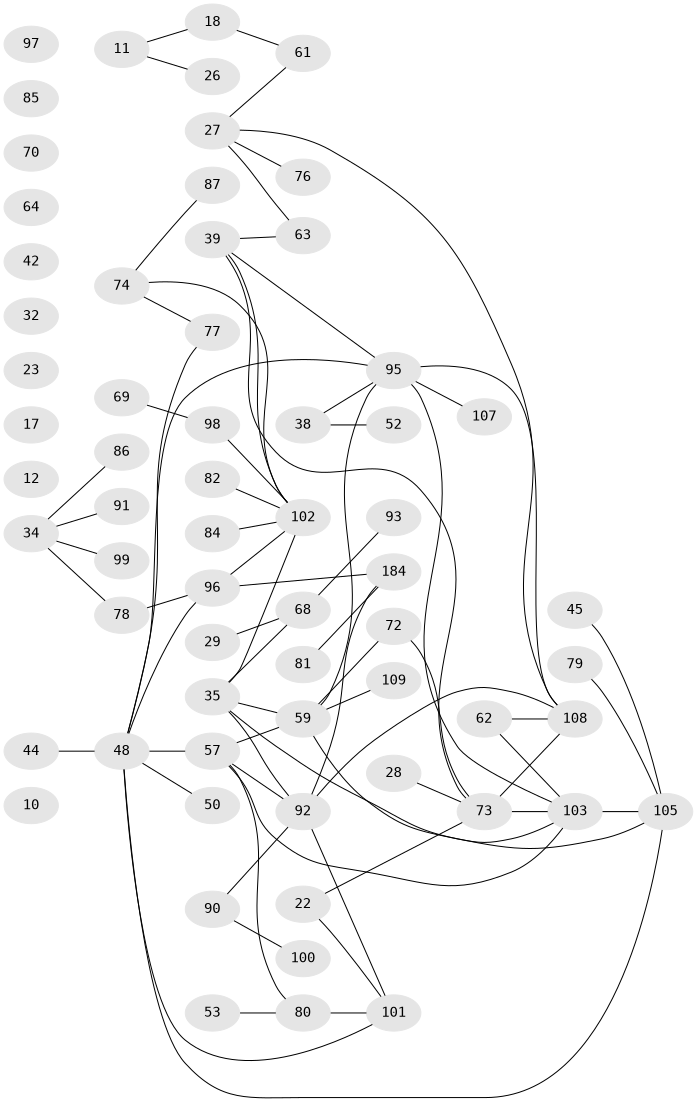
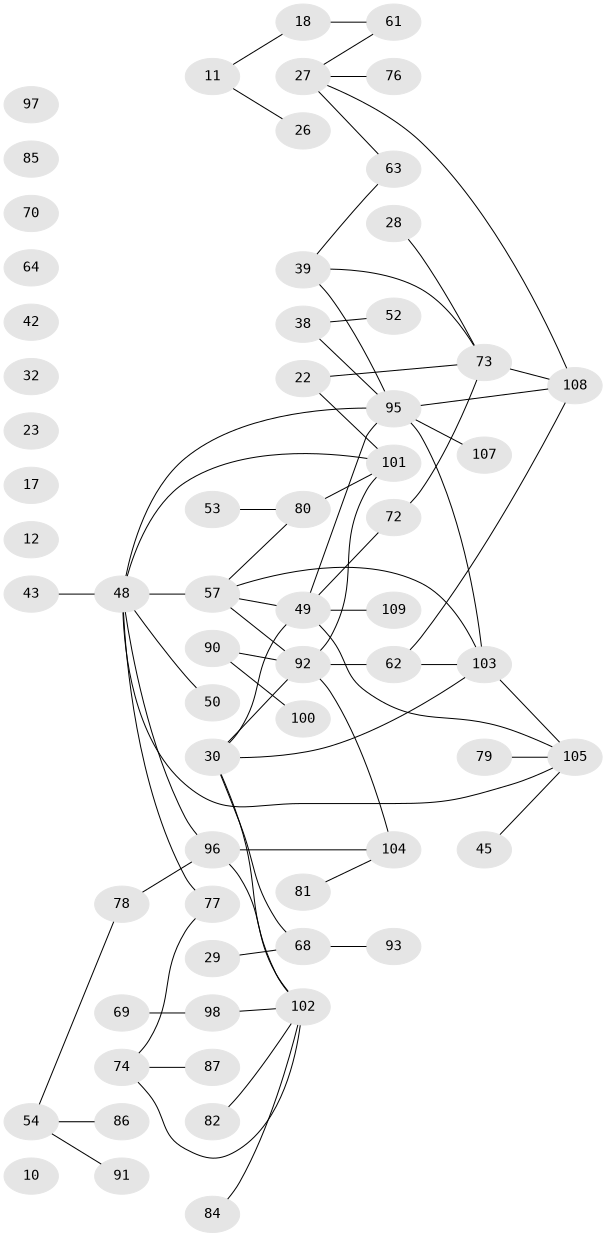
  graph {
    fontname="DejaVu Sans Mono"
    rankdir=LR
    node [color=gray90 fontname="DejaVu Sans Mono" style=filled]
    edge [fontname="DejaVu Sans Mono"]
    10
    11
    18
    26
    61
    12
    17
    73 [super="+24"]
    108 [super="+4+46"]
    103 [super="+58+31+71+89+88"]
    22
    101
    23
    27
    63
    76
    28
    68 [super="+35"]
    93
    29
-   30 [super="+6+20" label=35]
-   59
+   30 [super="+6+20"]
+   59 [label=49]
    92 [super="+2+83"]
    102 [super="+41+40+51+75"]
    95 [super="+55+66+94+67"]
    105 [super="+21"]
    72 [super="+60"]
    n28 [label=109]
-   104 [label=184]
+   104
    32
    38
    52
    107
    39
    42
    48 [super="+15+34"]
    50
    57 [super="+56"]
    77
    96 [super="+19+65"]
-   43 [label=44]
+   43
    45
    80 [super="+16"]
    53
-   54 [super="+5" label=34]
+   54 [super="+5"]
    78
    86
    91
-   99
    62
    64
    98 [super="+49"]
    69
    70
    74 [super="+7"]
    87
    79
    81
    82
    84
    85
    90
    100
    97
    11 -- 18
    11 -- 26
    18 -- 61
    73 -- 108
-   73 -- 103
    103 -- 105
    22 -- 73
    22 -- 101
    27 -- 61
    27 -- 108
    27 -- 63
    27 -- 76
    28 -- 73
    68 -- 93
    29 -- 68
    30 -- 103
    30 -- 68 [weight=2]
    30 -- 59
    30 -- 92
    30 -- 102 [weight=2]
    59 -- 95
    59 -- 105
    59 -- 72
    59 -- n28
-   92 -- 108
+   92 -- 62
    92 -- 101
    92 -- 104
    95 -- 108
    95 -- 103
    95 -- 107
    72 -- 73 [weight=2]
    38 -- 95
    38 -- 52
    39 -- 73
    39 -- 63
-   39 -- 102
    39 -- 95 [weight=2]
    48 -- 101 [weight=2]
    48 -- 95 [weight=2]
    48 -- 105
    48 -- 50
    48 -- 57 [weight=2]
    48 -- 77
    48 -- 96 [weight=2]
    57 -- 103
    57 -- 59 [weight=2]
    57 -- 92
    57 -- 80
    96 -- 102 [weight=2]
    96 -- 104
    43 -- 48
    45 -- 105
    80 -- 101 [weight=2]
    53 -- 80
    54 -- 78
    54 -- 86
    54 -- 91
-   54 -- 99
    78 -- 96
    62 -- 108
    62 -- 103
    98 -- 102
    69 -- 98
    74 -- 102
    74 -- 77
    74 -- 87
    79 -- 105
    81 -- 104
    82 -- 102
    84 -- 102
    90 -- 92
    90 -- 100
  }
